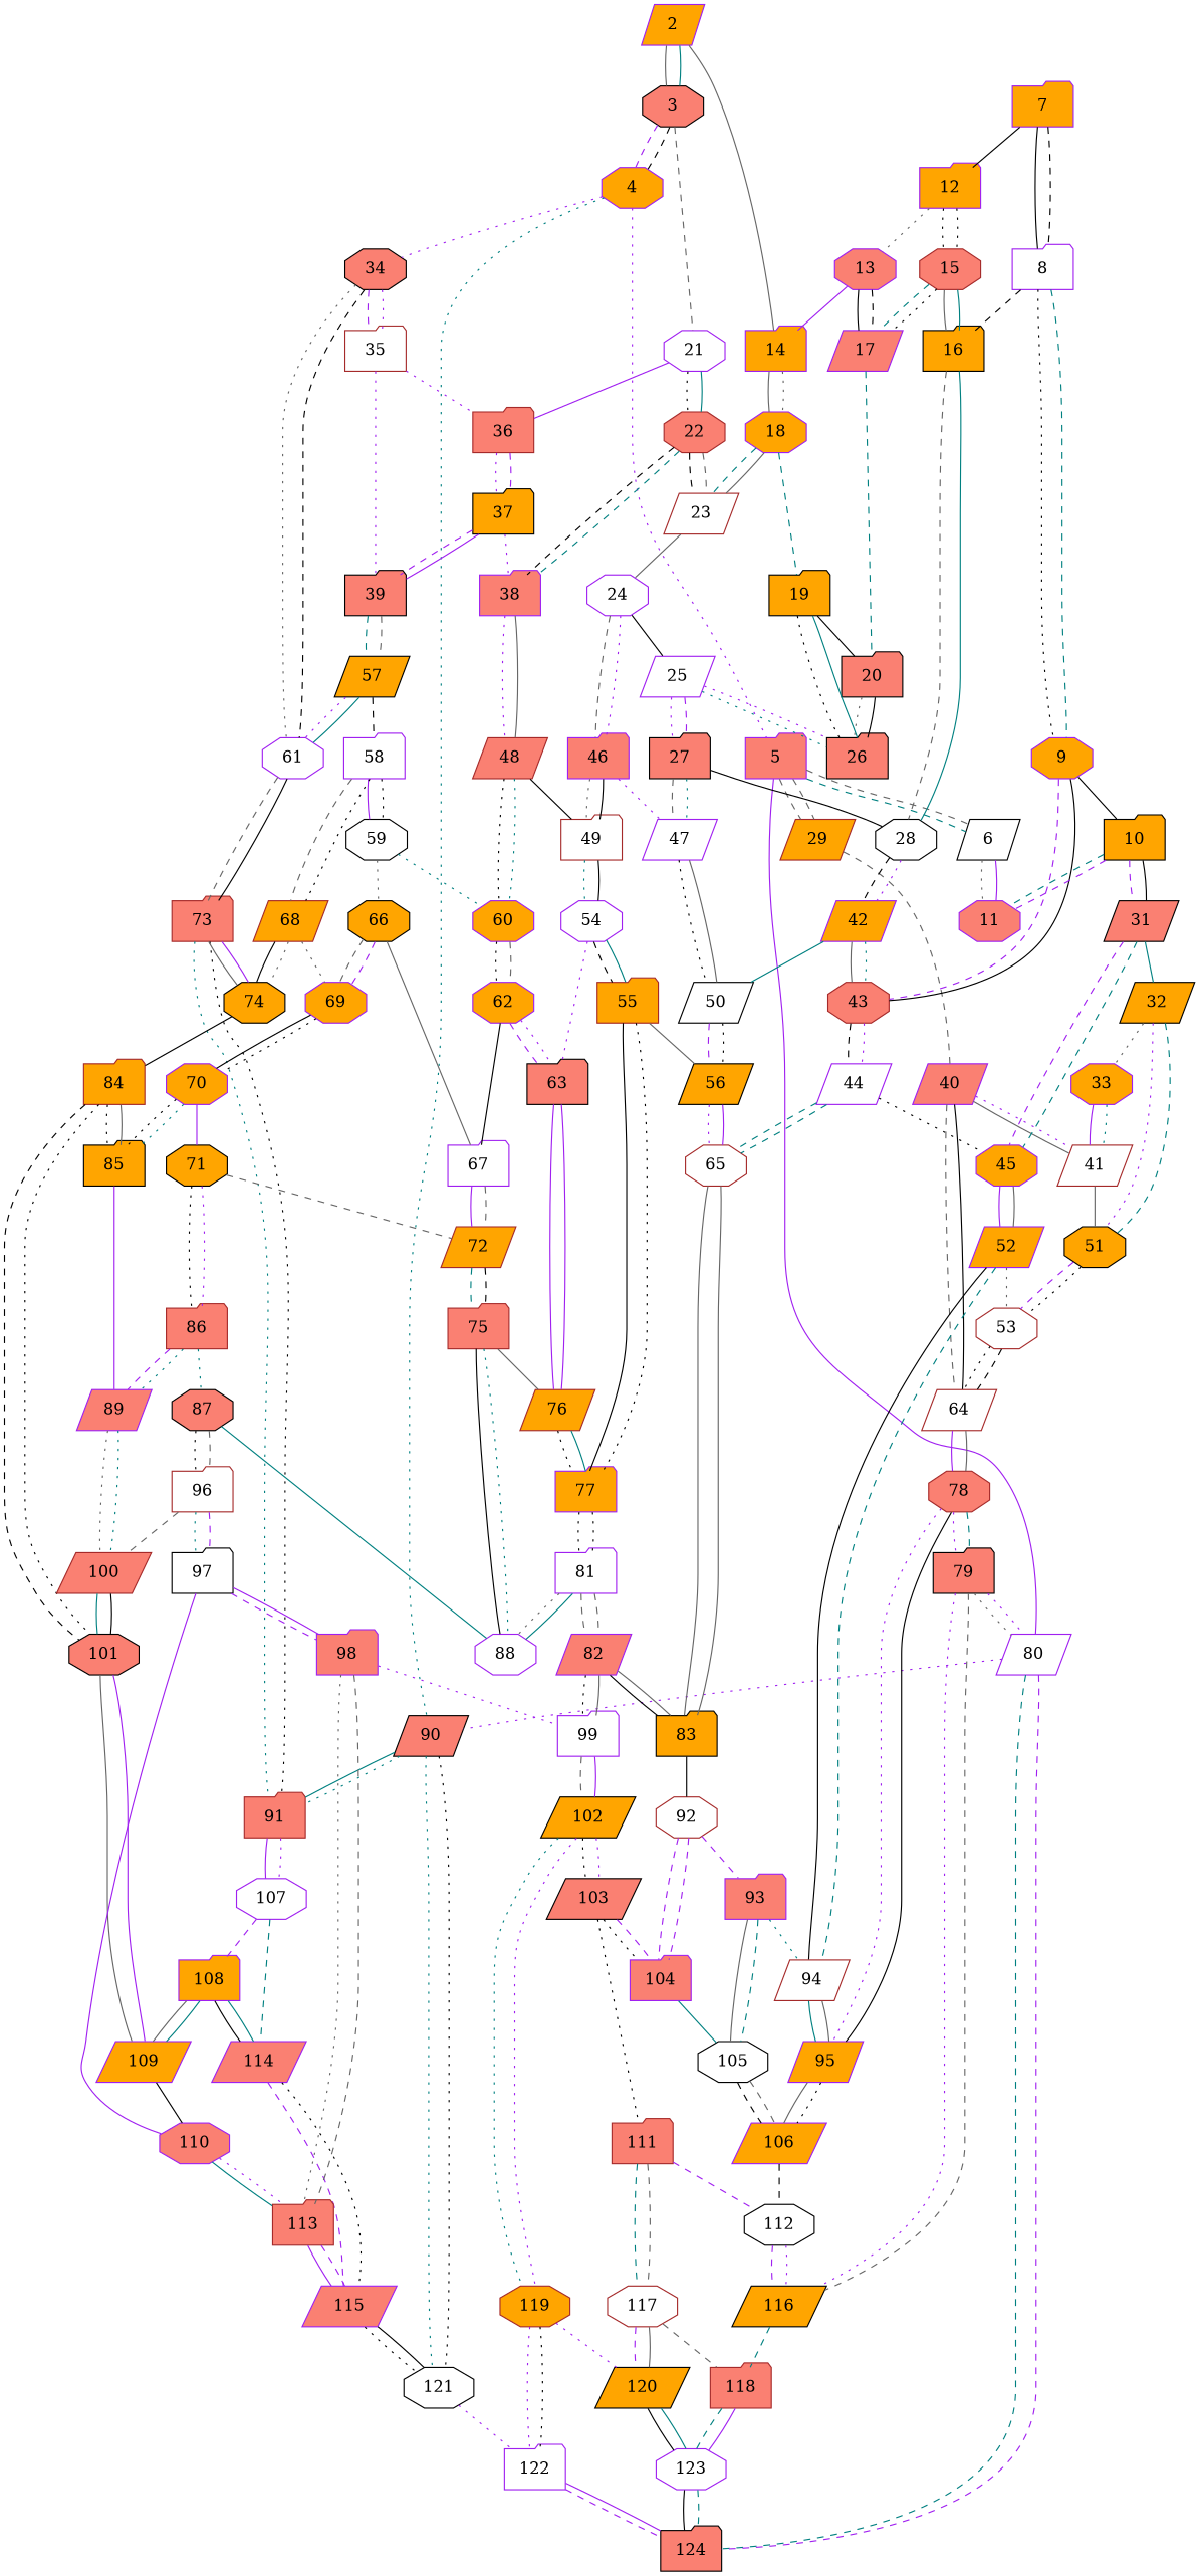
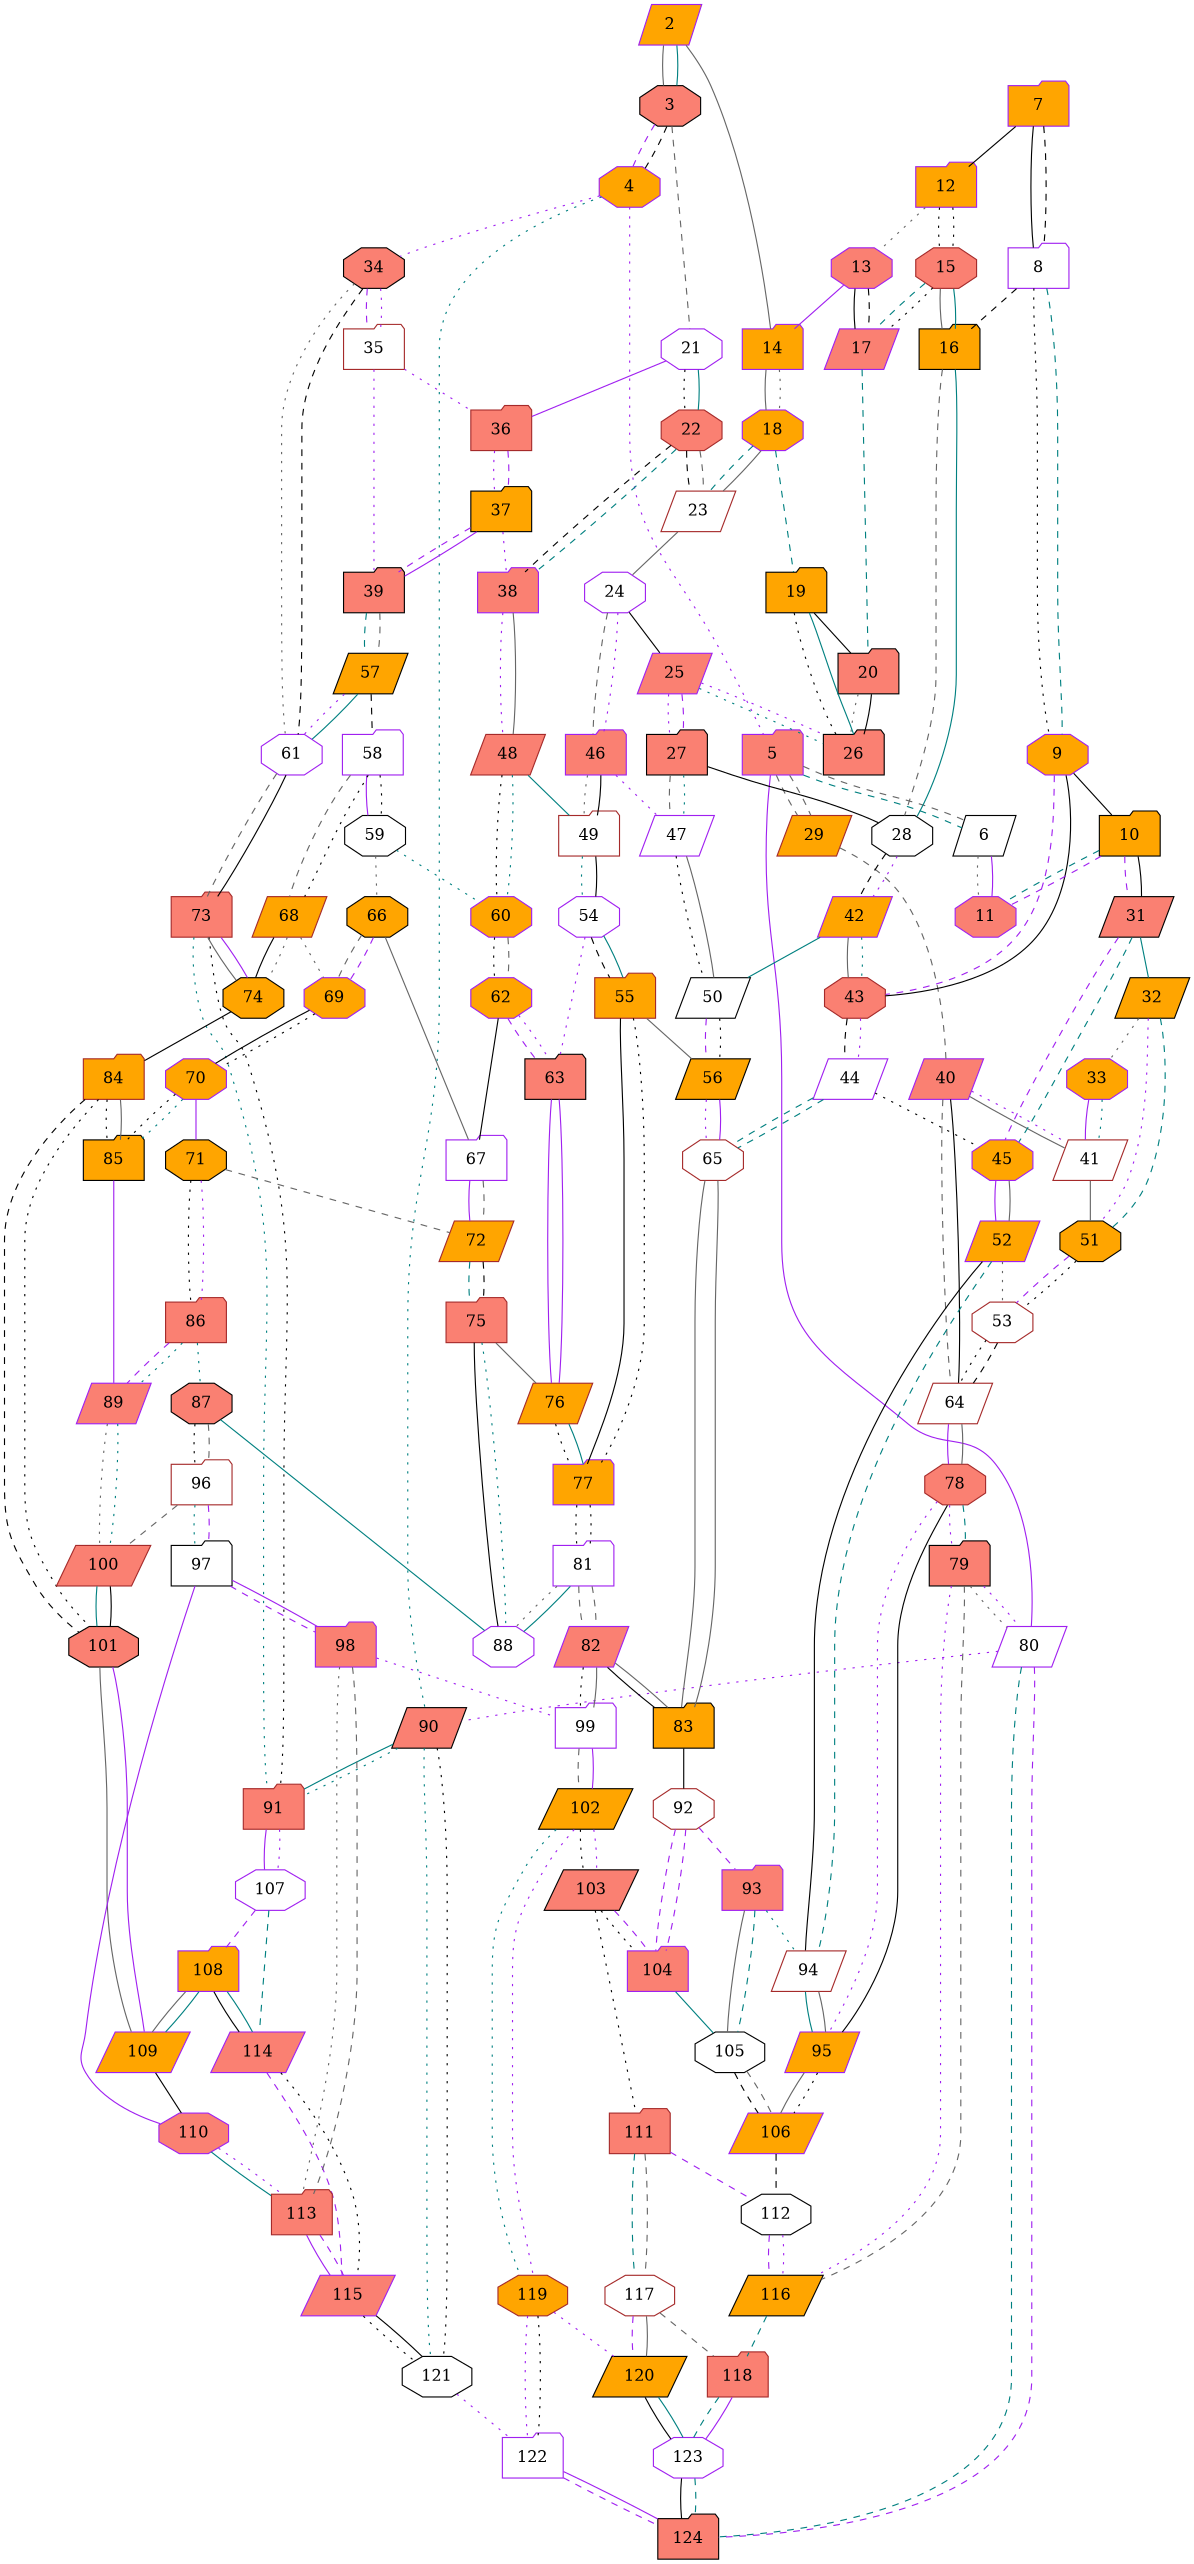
  graph {
    node [color=purple fillcolor=orange shape=folder style=filled]
    edge [color=purple style=dotted]
    2 [shape=parallelogram]
    3 [color=black fillcolor=salmon shape=octagon]
    14
    8 [fillcolor=white]
    7
    12
    4 [shape=octagon]
    21 [fillcolor=white shape=octagon]
    18 [shape=octagon]
    5 [fillcolor=salmon]
    34 [color=black fillcolor=salmon shape=octagon]
    90 [color=black fillcolor=salmon shape=parallelogram]
    22 [color=brown fillcolor=salmon shape=octagon]
    36 [color=brown fillcolor=salmon]
    6 [color=black fillcolor=white shape=parallelogram]
    29 [color=brown shape=parallelogram]
    80 [fillcolor=white shape=parallelogram]
    35 [color=brown fillcolor=white]
    61 [fillcolor=white shape=octagon]
    91 [color=brown fillcolor=salmon]
    121 [color=black fillcolor=white shape=octagon]
    11 [fillcolor=salmon shape=octagon]
    40 [fillcolor=salmon shape=parallelogram]
    124 [color=black fillcolor=salmon]
    9 [shape=octagon]
    16 [color=black]
    13 [fillcolor=salmon shape=octagon]
    15 [color=brown fillcolor=salmon shape=octagon]
    10 [color=black]
    43 [color=brown fillcolor=salmon shape=octagon]
    28 [color=black fillcolor=white shape=octagon]
    31 [color=black fillcolor=salmon shape=parallelogram]
    44 [fillcolor=white shape=parallelogram]
    32 [color=black shape=parallelogram]
    45 [shape=octagon]
    17 [fillcolor=salmon shape=parallelogram]
    20 [color=black fillcolor=salmon]
    19 [color=black]
    23 [color=brown fillcolor=white shape=parallelogram]
    42 [shape=parallelogram]
    26 [color=black fillcolor=salmon]
    24 [fillcolor=white shape=octagon]
    38 [fillcolor=salmon]
    37 [color=black]
    48 [color=brown fillcolor=salmon shape=parallelogram]
-   25 [fillcolor=white shape=parallelogram]
+   25 [fillcolor=salmon shape=parallelogram]
    46 [fillcolor=salmon]
    27 [color=black fillcolor=salmon]
    47 [fillcolor=white shape=parallelogram]
    49 [color=brown fillcolor=white]
    50 [color=black fillcolor=white shape=parallelogram]
    41 [color=brown fillcolor=white shape=parallelogram]
    64 [color=brown fillcolor=white shape=parallelogram]
    33 [shape=octagon]
    51 [color=black shape=octagon]
    52 [shape=parallelogram]
    53 [color=brown fillcolor=white shape=octagon]
    39 [color=black fillcolor=salmon]
    73 [color=brown fillcolor=salmon]
    57 [color=black shape=parallelogram]
    60 [shape=octagon]
    58 [fillcolor=white]
    78 [color=brown fillcolor=salmon shape=octagon]
    56 [color=black shape=parallelogram]
    65 [color=brown fillcolor=white shape=octagon]
    83 [color=black]
    94 [color=brown fillcolor=white shape=parallelogram]
    54 [fillcolor=white shape=octagon]
    62 [shape=octagon]
    55 [color=brown]
    63 [color=black fillcolor=salmon]
    95 [shape=parallelogram]
    77
    76 [color=brown shape=parallelogram]
    81 [fillcolor=white]
    59 [color=black fillcolor=white shape=octagon]
    68 [color=brown shape=parallelogram]
    66 [color=black shape=octagon]
    69 [shape=octagon]
    74 [color=black shape=octagon]
    67 [fillcolor=white]
    72 [color=brown shape=parallelogram]
    79 [color=black fillcolor=salmon]
    92 [color=brown fillcolor=white shape=octagon]
    70 [shape=octagon]
    75 [color=brown fillcolor=salmon]
    84 [color=brown]
    71 [color=black shape=octagon]
    85 [color=black]
    86 [color=brown fillcolor=salmon]
    89 [fillcolor=salmon shape=parallelogram]
    87 [color=black fillcolor=salmon shape=octagon]
    88 [fillcolor=white shape=octagon]
    107 [fillcolor=white shape=octagon]
    101 [color=black fillcolor=salmon shape=octagon]
    82 [fillcolor=salmon shape=parallelogram]
    116 [color=black shape=parallelogram]
    106 [shape=parallelogram]
    118 [color=brown fillcolor=salmon]
    99 [fillcolor=white]
    102 [color=black shape=parallelogram]
    93 [fillcolor=salmon]
    104 [fillcolor=salmon]
    109 [shape=parallelogram]
    100 [color=brown fillcolor=salmon shape=parallelogram]
    96 [color=brown fillcolor=white]
    97 [color=black fillcolor=white]
    122 [fillcolor=white]
    108
    114 [fillcolor=salmon shape=parallelogram]
    105 [color=black fillcolor=white shape=octagon]
    112 [color=black fillcolor=white shape=octagon]
    98 [fillcolor=salmon]
    110 [fillcolor=salmon shape=octagon]
    113 [color=brown fillcolor=salmon]
    115 [fillcolor=salmon shape=parallelogram]
    103 [color=black fillcolor=salmon shape=parallelogram]
    119 [color=brown shape=octagon]
    111 [color=brown fillcolor=salmon]
    120 [color=black shape=parallelogram]
    117 [color=brown fillcolor=white shape=octagon]
    123 [fillcolor=white shape=octagon]
    2 -- 3 [color=gray40 style=solid]
    2 -- 3 [color=teal style=solid]
    2 -- 14 [color=gray40 style=solid]
    3 -- 4 [style=dashed]
    3 -- 4 [color=black style=dashed]
    3 -- 21 [color=gray40 style=dashed]
    14 -- 18 [color=gray40 style=solid]
    14 -- 18 [color=gray40]
    8 -- 9 [color=black]
    8 -- 9 [color=teal style=dashed]
    8 -- 16 [color=black style=dashed]
    7 -- 8 [color=black style=solid]
    7 -- 8 [color=black style=dashed]
    7 -- 12 [color=black style=solid]
    12 -- 13 [color=gray40]
    12 -- 15 [color=black]
    12 -- 15 [color=black]
    4 -- 5
    4 -- 34
    4 -- 90 [color=teal]
    21 -- 22 [color=black]
    21 -- 22 [color=teal style=solid]
    21 -- 36 [style=solid]
    18 -- 19 [color=teal style=dashed]
    18 -- 23 [color=teal style=dashed]
    18 -- 23 [color=gray40 style=solid]
    5 -- 6 [color=teal style=dashed]
    5 -- 6 [color=gray40 style=dashed]
    5 -- 29 [color=gray40 style=dashed]
    5 -- 29 [color=gray40 style=dashed]
    5 -- 80 [style=solid]
    34 -- 35 [style=dashed]
    34 -- 35
    34 -- 61 [color=gray40]
    34 -- 61 [color=black style=dashed]
    90 -- 91 [color=teal style=solid]
    90 -- 91 [color=teal]
    90 -- 121 [color=teal]
    90 -- 121 [color=black]
    22 -- 23 [color=black style=dashed]
    22 -- 23 [color=gray40 style=dashed]
    22 -- 38 [color=black style=dashed]
    22 -- 38 [color=teal style=dashed]
    36 -- 37
    36 -- 37 [style=dashed]
    6 -- 11 [color=gray40]
    6 -- 11 [style=solid]
    29 -- 40 [color=gray40 style=dashed]
    80 -- 90
    80 -- 124 [color=teal style=dashed]
    80 -- 124 [style=dashed]
    35 -- 36
    35 -- 39
    61 -- 73 [color=gray40 style=dashed]
    61 -- 73 [color=black style=solid]
    91 -- 107 [style=solid]
    91 -- 107
    121 -- 122
    40 -- 41 [color=gray40 style=solid]
    40 -- 41
    40 -- 64 [color=gray40 style=dashed]
    40 -- 64 [color=black style=solid]
    9 -- 10 [color=black style=solid]
    9 -- 43 [style=dashed]
    9 -- 43 [color=black style=solid]
    16 -- 28 [color=gray40 style=dashed]
    16 -- 28 [color=teal style=solid]
    13 -- 14 [style=solid]
    13 -- 17 [color=black style=solid]
    13 -- 17 [color=black style=dashed]
    15 -- 16 [color=gray40 style=solid]
    15 -- 16 [color=teal style=solid]
    15 -- 17 [color=teal style=dashed]
    15 -- 17 [color=black]
    10 -- 11 [color=teal style=dashed]
    10 -- 11 [style=dashed]
    10 -- 31 [style=dashed]
    10 -- 31 [color=black style=solid]
    43 -- 44 [color=black style=dashed]
    43 -- 44
    28 -- 42 [color=black style=dashed]
    28 -- 42
    31 -- 32 [color=teal style=solid]
    31 -- 45 [style=dashed]
    31 -- 45 [color=teal style=dashed]
    44 -- 45 [color=black]
    44 -- 65 [color=teal style=dashed]
    44 -- 65 [color=teal style=dashed]
    32 -- 33 [color=gray40]
    32 -- 51
    32 -- 51 [color=teal style=dashed]
    45 -- 52 [style=solid]
    45 -- 52 [color=gray40 style=solid]
    17 -- 20 [color=teal style=dashed]
    20 -- 26 [color=gray40]
    20 -- 26 [color=black style=solid]
    19 -- 20 [color=black style=solid]
    19 -- 26 [color=black]
    19 -- 26 [color=teal style=solid]
    23 -- 24 [color=gray40 style=solid]
    42 -- 43 [color=gray40 style=solid]
    42 -- 43 [color=teal]
    42 -- 50 [color=teal style=solid]
    24 -- 25 [color=black style=solid]
    24 -- 46 [color=gray40 style=dashed]
    24 -- 46
    38 -- 48
    38 -- 48 [color=gray40 style=solid]
    37 -- 38
    37 -- 39 [style=dashed]
    37 -- 39 [style=solid]
-   48 -- 49 [color=black style=solid]
+   48 -- 49 [color=teal style=solid]
    48 -- 60 [color=black]
    48 -- 60 [color=teal]
    25 -- 26 [color=teal]
    25 -- 26
    25 -- 27
    25 -- 27 [style=dashed]
    46 -- 47
    46 -- 49 [color=gray40]
    46 -- 49 [color=black style=solid]
    27 -- 28 [color=black style=solid]
    27 -- 47 [color=gray40 style=dashed]
    27 -- 47 [color=teal]
    47 -- 50 [color=black]
    47 -- 50 [color=gray40 style=solid]
    49 -- 54 [color=teal]
    49 -- 54 [color=black style=solid]
    50 -- 56 [style=dashed]
    50 -- 56 [color=black]
    41 -- 51 [color=gray40 style=solid]
    64 -- 78 [style=solid]
    64 -- 78 [color=gray40 style=solid]
    33 -- 41 [style=solid]
    33 -- 41 [color=teal]
    51 -- 53 [style=dashed]
    51 -- 53 [color=black]
    52 -- 53 [color=gray40]
    52 -- 94 [color=black style=solid]
    52 -- 94 [color=teal style=dashed]
    53 -- 64 [color=black]
    53 -- 64 [color=black style=dashed]
    39 -- 57 [color=teal style=dashed]
    39 -- 57 [color=gray40 style=dashed]
    73 -- 91 [color=teal]
    73 -- 91 [color=black]
    73 -- 74 [color=gray40 style=solid]
    73 -- 74 [style=solid]
    57 -- 61
    57 -- 61 [color=teal style=solid]
    57 -- 58 [color=black style=dashed]
    60 -- 62 [color=black]
    60 -- 62 [color=gray40 style=dashed]
    58 -- 59 [style=solid]
    58 -- 59 [color=black]
    58 -- 68 [color=gray40 style=dashed]
    58 -- 68 [color=black]
    78 -- 95
    78 -- 95 [color=black style=solid]
    78 -- 79
    78 -- 79 [color=teal style=dashed]
    56 -- 65
    56 -- 65 [style=solid]
    65 -- 83 [color=gray40 style=solid]
    65 -- 83 [color=gray40 style=solid]
    83 -- 92 [color=black style=solid]
    94 -- 95 [color=teal style=solid]
    94 -- 95 [color=gray40 style=solid]
    54 -- 55 [color=black style=dashed]
    54 -- 55 [color=teal style=solid]
    54 -- 63
    62 -- 63 [style=dashed]
    62 -- 63
    62 -- 67 [color=black style=solid]
    55 -- 56 [color=gray40 style=solid]
    55 -- 77 [color=black style=solid]
    55 -- 77 [color=black]
    63 -- 76 [style=solid]
    63 -- 76 [style=solid]
    95 -- 106 [color=gray40 style=solid]
    95 -- 106 [color=black]
    77 -- 81 [color=black]
    77 -- 81 [color=black]
    76 -- 77 [color=black]
    76 -- 77 [color=teal style=solid]
    81 -- 88 [color=gray40]
    81 -- 88 [color=teal style=solid]
    81 -- 82 [color=gray40 style=dashed]
    81 -- 82 [color=gray40 style=dashed]
    59 -- 60 [color=teal]
    59 -- 66 [color=gray40]
    68 -- 69 [color=gray40]
    68 -- 74 [color=black style=solid]
    68 -- 74 [color=gray40]
    66 -- 69 [color=gray40 style=dashed]
    66 -- 69 [style=dashed]
    66 -- 67 [color=gray40 style=solid]
    69 -- 70 [color=black style=solid]
    69 -- 70 [color=black]
    74 -- 84 [color=black style=solid]
    67 -- 72 [style=solid]
    67 -- 72 [color=gray40 style=dashed]
    72 -- 75 [color=teal style=dashed]
    72 -- 75 [color=black style=dashed]
    79 -- 80 [color=gray40]
    79 -- 80
    79 -- 116
    79 -- 116 [color=gray40 style=dashed]
    92 -- 93 [style=dashed]
    92 -- 104 [style=dashed]
    92 -- 104 [style=dashed]
    70 -- 71 [style=solid]
    70 -- 85 [color=black]
    70 -- 85 [color=teal]
    75 -- 76 [color=gray40 style=solid]
    75 -- 88 [color=black style=solid]
    75 -- 88 [color=teal]
    84 -- 85 [color=black]
    84 -- 85 [color=gray40 style=solid]
    84 -- 101 [color=black style=dashed]
    84 -- 101 [color=black]
    71 -- 72 [color=gray40 style=dashed]
    71 -- 86 [color=black]
    71 -- 86
    85 -- 89 [style=solid]
    86 -- 89 [style=dashed]
    86 -- 89 [color=teal]
    86 -- 87 [color=teal]
    89 -- 100 [color=gray40]
    89 -- 100 [color=teal]
    87 -- 88 [color=teal style=solid]
    87 -- 96 [color=black]
    87 -- 96 [color=gray40 style=dashed]
    107 -- 108 [style=dashed]
    107 -- 114 [color=teal style=dashed]
    101 -- 109 [color=gray40 style=solid]
    101 -- 109 [style=solid]
    82 -- 83 [color=black style=solid]
    82 -- 83 [color=gray40 style=solid]
    82 -- 99 [color=black]
    82 -- 99 [color=gray40 style=solid]
    116 -- 118 [color=teal style=dashed]
    106 -- 112 [color=black style=dashed]
    118 -- 123 [color=teal style=dashed]
    118 -- 123 [style=solid]
    99 -- 102 [color=gray40 style=dashed]
    99 -- 102 [style=solid]
    102 -- 103 [color=black]
    102 -- 103
    102 -- 119 [color=teal]
    102 -- 119
    93 -- 94 [color=teal]
    93 -- 105 [color=gray40 style=solid]
    93 -- 105 [color=teal style=dashed]
    104 -- 105 [color=teal style=solid]
    109 -- 110 [color=black style=solid]
    100 -- 101 [color=teal style=solid]
    100 -- 101 [color=black style=solid]
    96 -- 100 [color=gray40 style=dashed]
    96 -- 97 [color=teal]
    96 -- 97 [style=dashed]
    97 -- 98 [style=dashed]
    97 -- 98 [style=solid]
    97 -- 110 [style=solid]
    122 -- 124 [style=dashed]
    122 -- 124 [style=solid]
    108 -- 109 [color=gray40 style=solid]
    108 -- 109 [color=teal style=solid]
    108 -- 114 [color=black style=solid]
    108 -- 114 [color=teal style=solid]
    114 -- 115 [style=dashed]
    114 -- 115 [color=black]
    105 -- 106 [color=black style=dashed]
    105 -- 106 [color=gray40 style=dashed]
    112 -- 116 [style=dashed]
    112 -- 116
    98 -- 99
    98 -- 113 [color=gray40]
    98 -- 113 [color=gray40 style=dashed]
    110 -- 113 [color=teal style=solid]
    110 -- 113
    113 -- 115 [style=solid]
    113 -- 115 [style=dashed]
    115 -- 121 [color=black]
    115 -- 121 [color=black style=solid]
    103 -- 104 [color=black]
    103 -- 104 [style=dashed]
    103 -- 111 [color=black]
    119 -- 122
    119 -- 122 [color=black]
    119 -- 120
    111 -- 112 [style=dashed]
    111 -- 117 [color=teal style=dashed]
    111 -- 117 [color=gray40 style=dashed]
    120 -- 123 [color=black style=solid]
    120 -- 123 [color=teal style=solid]
    117 -- 118 [color=gray40 style=dashed]
    117 -- 120 [style=dashed]
    117 -- 120 [color=gray40 style=solid]
    123 -- 124 [color=black style=solid]
    123 -- 124 [color=teal style=dashed]
  }
